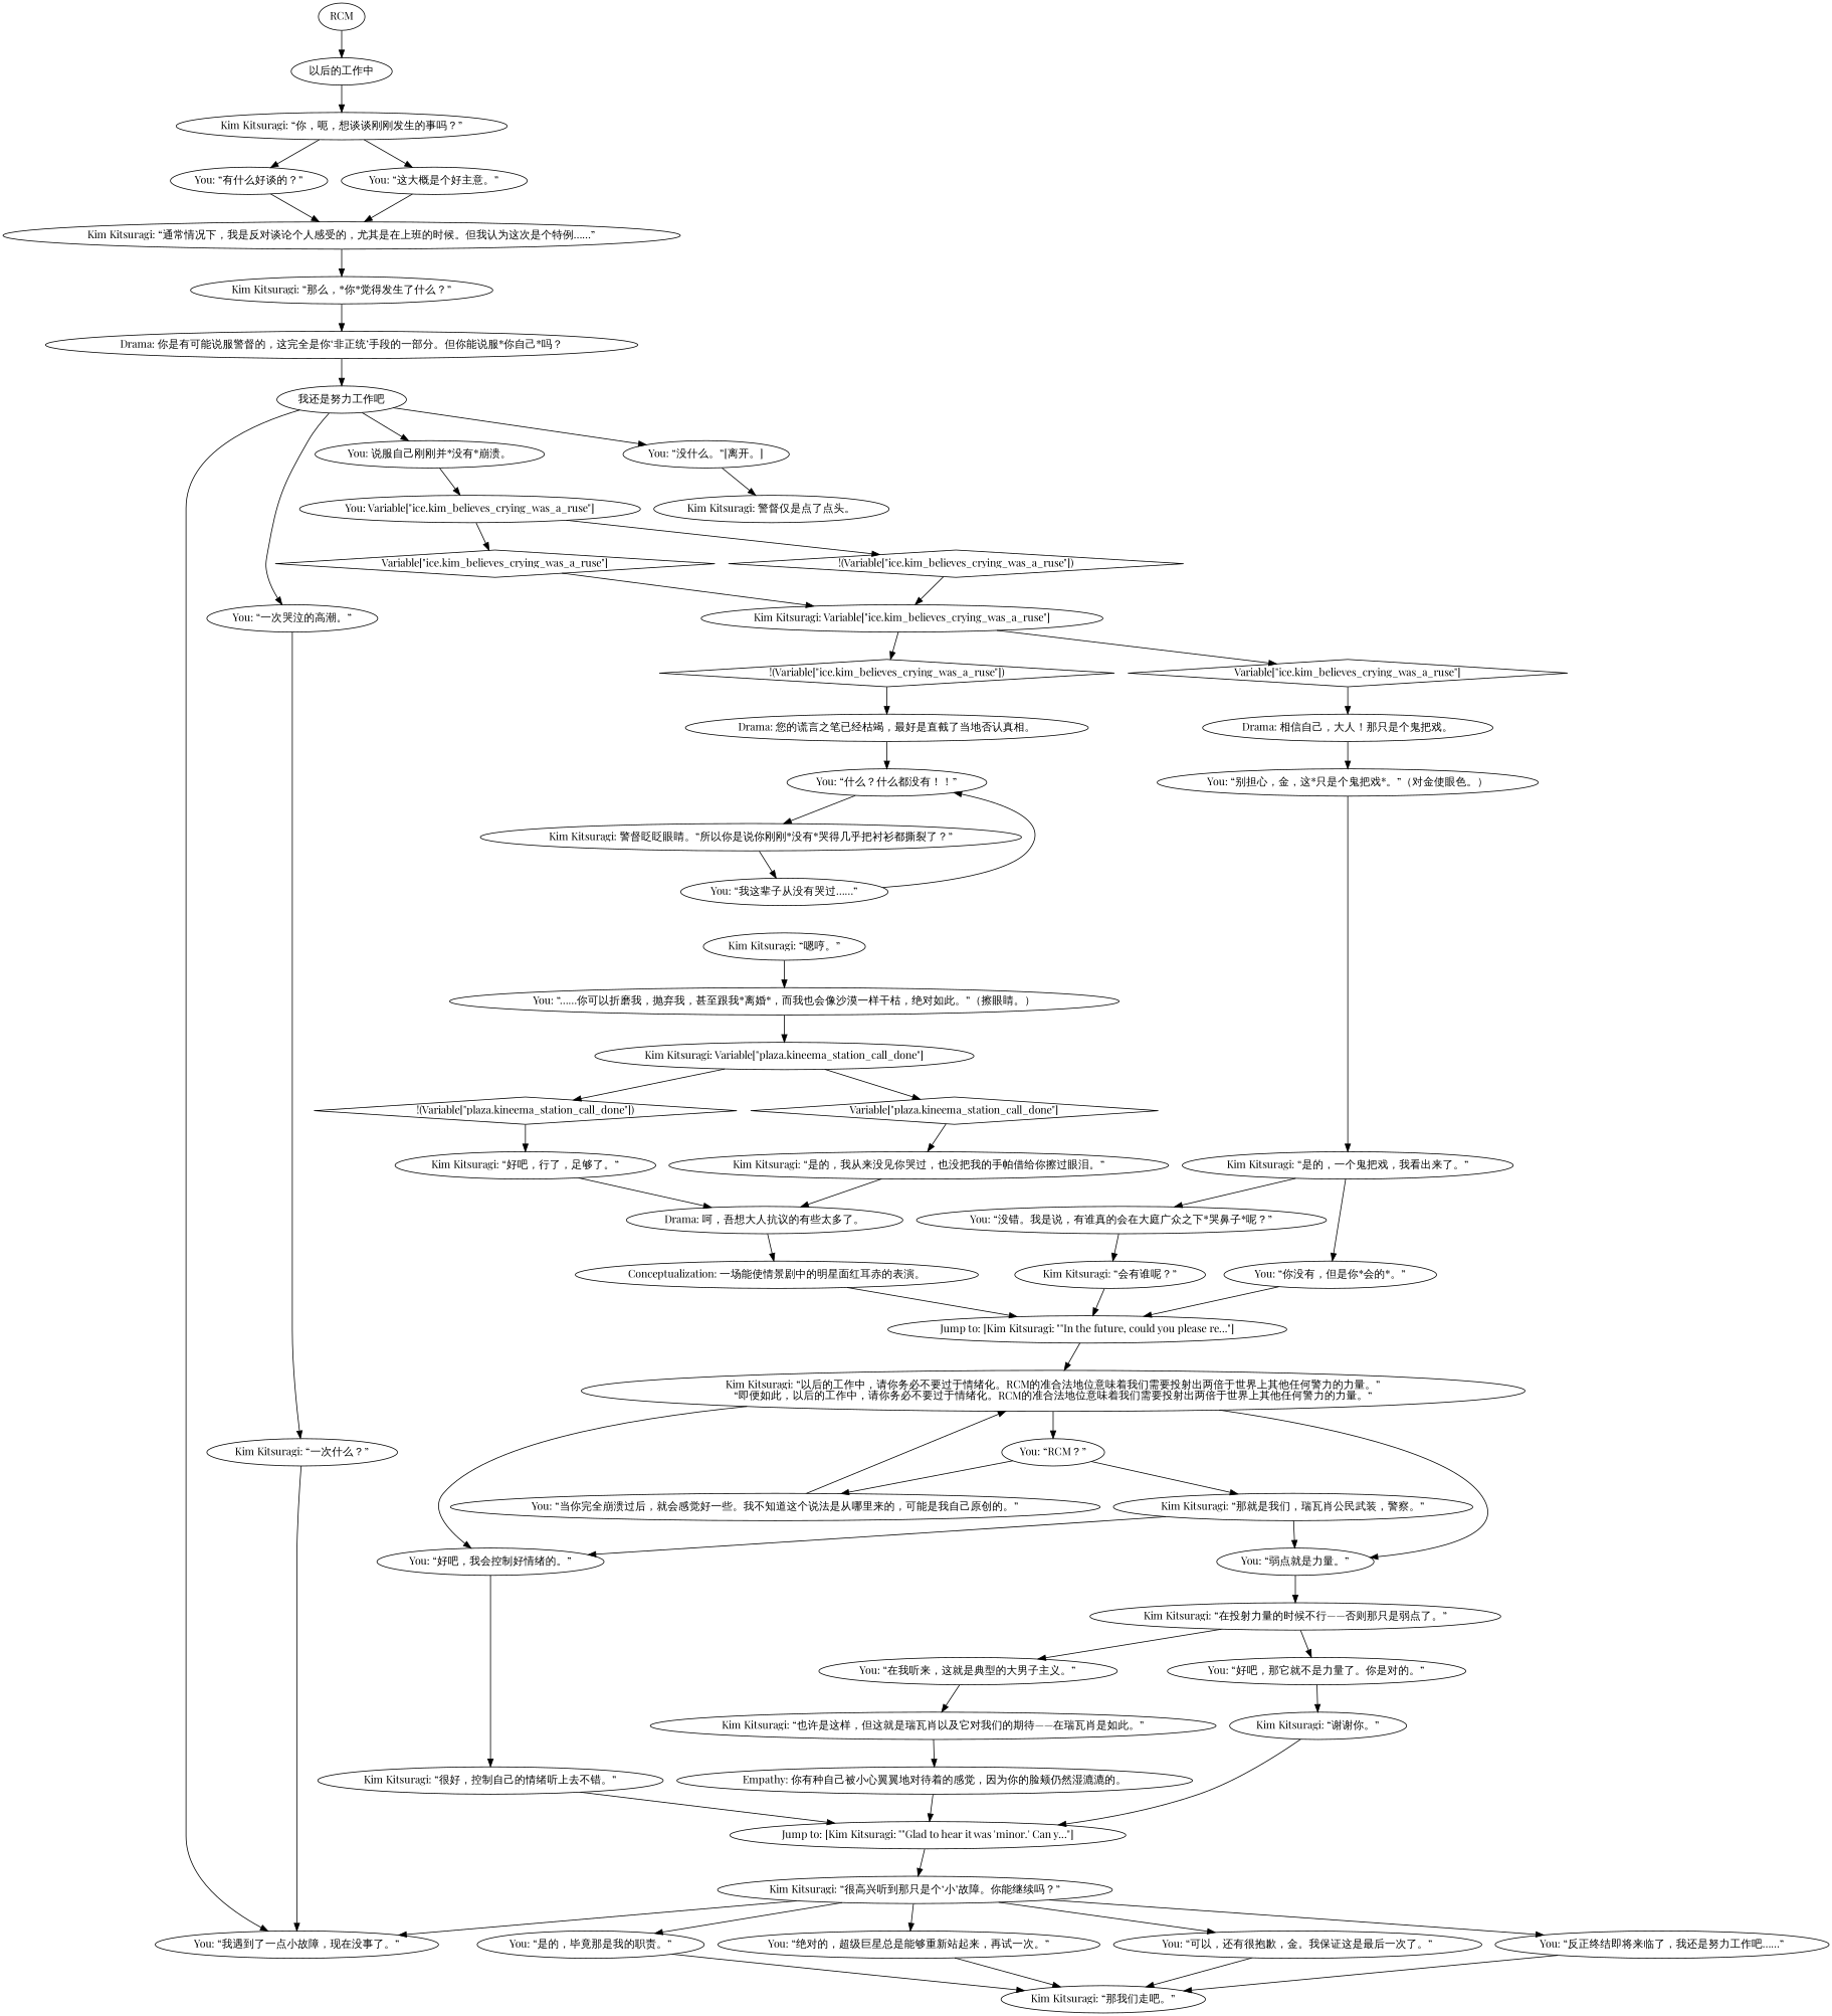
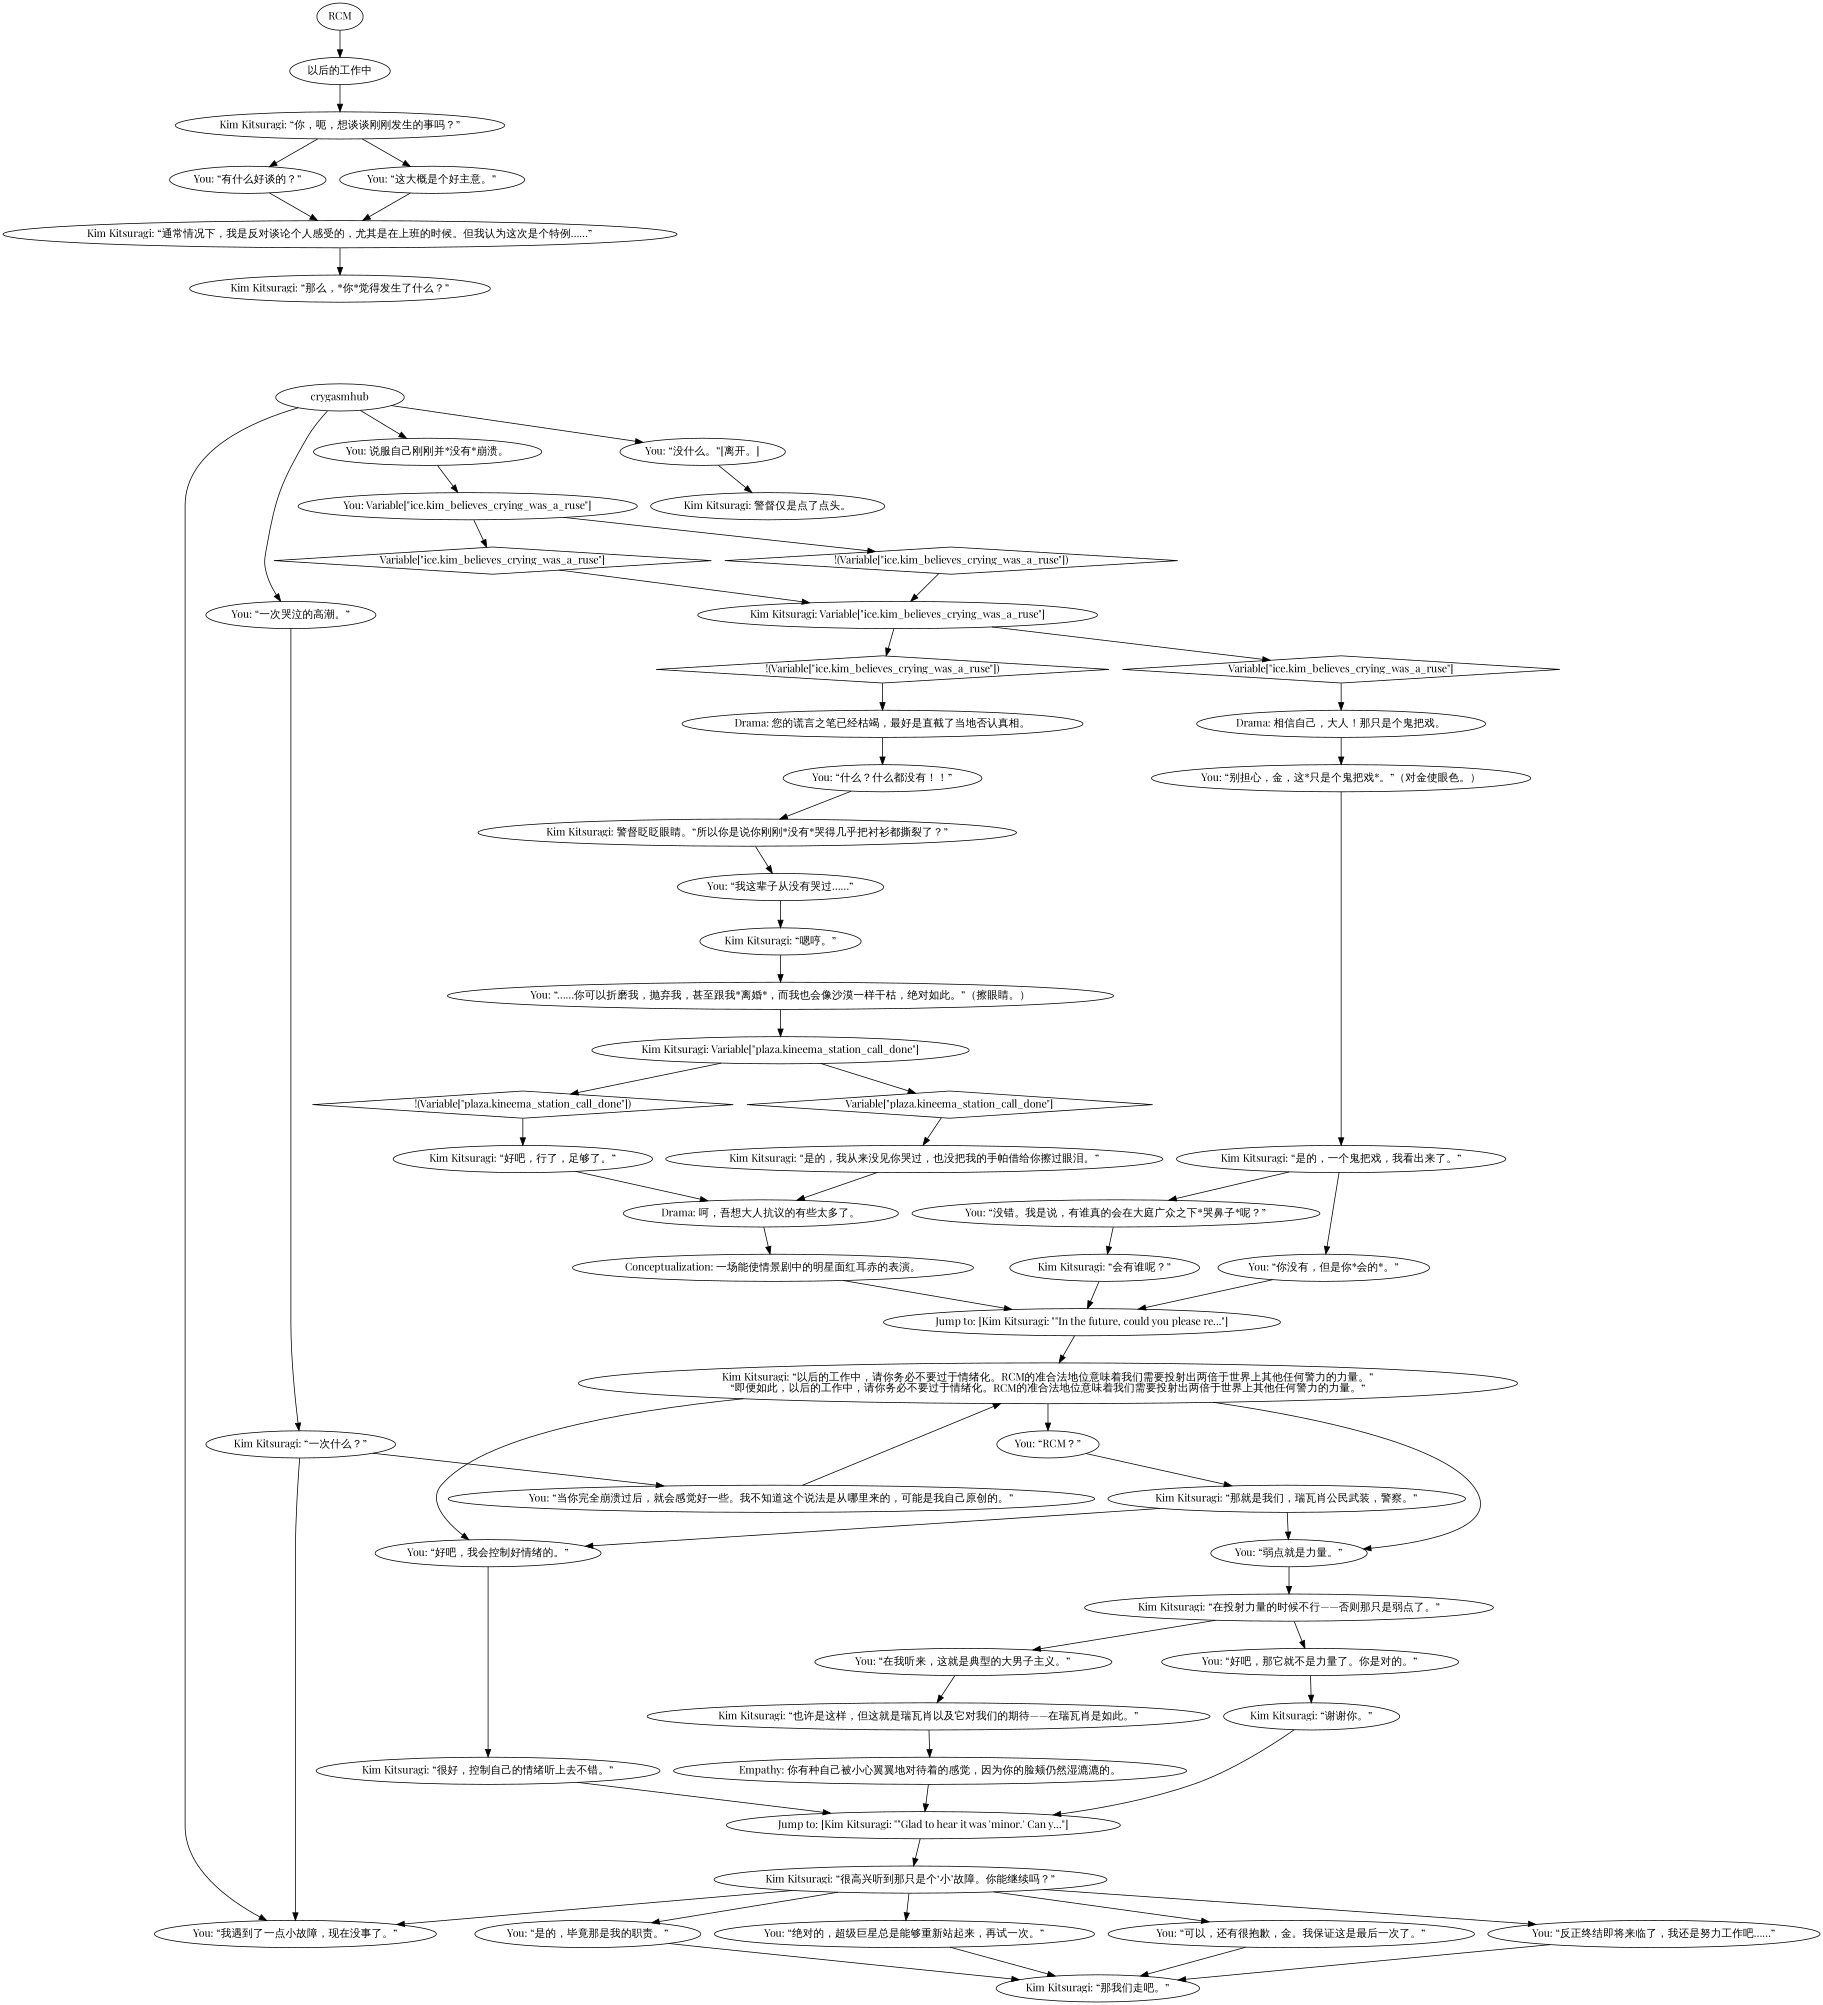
  digraph {
    fontname="Playfair Display"
    node [fontname="Playfair Display"]
    edge [fontname="Playfair Display"]
    n1 [label=RCM]
    n2 [label="以后的工作中"]
    n3 [label="Kim Kitsuragi: “你，呃，想谈谈刚刚发生的事吗？”"]
    n4 [label="You: “有什么好谈的？”"]
    n5 [label="You: “这大概是个好主意。”"]
    n6 [label="Kim Kitsuragi: “一次什么？”"]
    n7 [label="You: “我遇到了一点小故障，现在没事了。”"]
    n8 [label="You: “当你完全崩溃过后，就会感觉好一些。我不知道这个说法是从哪里来的，可能是我自己原创的。”"]
    n9 [label="Kim Kitsuragi: “以后的工作中，请你务必不要过于情绪化。RCM的准合法地位意味着我们需要投射出两倍于世界上其他任何警力的力量。”\n“即便如此，以后的工作中，请你务必不要过于情绪化。RCM的准合法地位意味着我们需要投射出两倍于世界上其他任何警力的力量。”"]
    n10 [label="You: “RCM？”"]
    n11 [label="You: “好吧，我会控制好情绪的。”"]
    n12 [label="You: “弱点就是力量。”"]
    n13 [label="Kim Kitsuragi: “那就是我们，瑞瓦肖公民武装，警察。”"]
    n14 [label="Kim Kitsuragi: “很好，控制自己的情绪听上去不错。”"]
    n15 [label="Kim Kitsuragi: “在投射力量的时候不行——否则那只是弱点了。”"]
    n16 [label="You: “在我听来，这就是典型的大男子主义。”"]
    n17 [label="Kim Kitsuragi: “也许是这样，但这就是瑞瓦肖以及它对我们的期待——在瑞瓦肖是如此。”"]
    n18 [label="Empathy: 你有种自己被小心翼翼地对待着的感觉，因为你的脸颊仍然湿漉漉的。"]
-   n19 [label="Drama: 你是有可能说服警督的，这完全是你‘非正统’手段的一部分。但你能说服*你自己*吗？"]
-   n20 [label="我还是努力工作吧"]
+   n20 [label=crygasmhub]
    n21 [label="You: 说服自己刚刚并*没有*崩溃。"]
    n22 [label="You: “一次哭泣的高潮。”"]
    n23 [label="You: “没什么。”[离开。]"]
    n24 [label="You: Variable[\"ice.kim_believes_crying_was_a_ruse\"]"]
    n25 [label="Kim Kitsuragi: 警督仅是点了点头。"]
    n26 [label="Kim Kitsuragi: “通常情况下，我是反对谈论个人感受的，尤其是在上班的时候。但我认为这次是个特例……”"]
    n27 [label="Kim Kitsuragi: “那么，*你*觉得发生了什么？”"]
    n28 [label="Kim Kitsuragi: “谢谢你。”"]
    n29 [label="Jump to: [Kim Kitsuragi: \"\"Glad to hear it was 'minor.' Can y...\"]"]
    n30 [label="Kim Kitsuragi: “很高兴听到那只是个‘小’故障。你能继续吗？”"]
    n31 [label="You: “可以，还有很抱歉，金。我保证这是最后一次了。”"]
    n32 [label="Kim Kitsuragi: “那我们走吧。”"]
    n33 [label="Variable[\"ice.kim_believes_crying_was_a_ruse\"]" shape=diamond]
    n34 [label="!(Variable[\"ice.kim_believes_crying_was_a_ruse\"])" shape=diamond]
    n35 [label="Kim Kitsuragi: Variable[\"ice.kim_believes_crying_was_a_ruse\"]"]
    n36 [label="Variable[\"ice.kim_believes_crying_was_a_ruse\"]" shape=diamond]
    n37 [label="!(Variable[\"ice.kim_believes_crying_was_a_ruse\"])" shape=diamond]
    n38 [label="Kim Kitsuragi: “嗯哼。”"]
    n39 [label="You: “……你可以折磨我，抛弃我，甚至跟我*离婚*，而我也会像沙漠一样干枯，绝对如此。”（擦眼睛。）"]
    n40 [label="Kim Kitsuragi: Variable[\"plaza.kineema_station_call_done\"]"]
    n41 [label="You: “没错。我是说，有谁真的会在大庭广众之下*哭鼻子*呢？”"]
    n42 [label="Kim Kitsuragi: “会有谁呢？”"]
    n43 [label="Jump to: [Kim Kitsuragi: \"\"In the future, could you please re...\"]"]
    n44 [label="You: “反正终结即将来临了，我还是努力工作吧……”"]
    n45 [label="You: “是的，毕竟那是我的职责。”"]
    n46 [label="You: “绝对的，超级巨星总是能够重新站起来，再试一次。”"]
    n47 [label="Variable[\"plaza.kineema_station_call_done\"]" shape=diamond]
    n48 [label="!(Variable[\"plaza.kineema_station_call_done\"])" shape=diamond]
    n49 [label="Kim Kitsuragi: “是的，一个鬼把戏，我看出来了。”"]
    n50 [label="You: “你没有，但是你*会的*。”"]
    n51 [label="Kim Kitsuragi: 警督眨眨眼睛。“所以你是说你刚刚*没有*哭得几乎把衬衫都撕裂了？”"]
    n52 [label="You: “我这辈子从没有哭过……”"]
    n53 [label="Drama: 相信自己，大人！那只是个鬼把戏。"]
    n54 [label="Drama: 您的谎言之笔已经枯竭，最好是直截了当地否认真相。"]
    n55 [label="You: “别担心，金，这*只是个鬼把戏*。”（对金使眼色。）"]
    n56 [label="You: “什么？什么都没有！！”"]
    n57 [label="Drama: 呵，吾想大人抗议的有些太多了。"]
    n58 [label="Conceptualization: 一场能使情景剧中的明星面红耳赤的表演。"]
    n59 [label="You: “好吧，那它就不是力量了。你是对的。”"]
    n60 [label="Kim Kitsuragi: “是的，我从来没见你哭过，也没把我的手帕借给你擦过眼泪。”"]
    n61 [label="Kim Kitsuragi: “好吧，行了，足够了。”"]
    n1 -> n2
    n2 -> n3
    n3 -> n4
    n3 -> n5
    n4 -> n26
    n5 -> n26
    n6 -> n7
-   n10 -> n8
+   n6 -> n8
    n8 -> n9
    n9 -> n10
    n9 -> n11
    n9 -> n12
    n10 -> n13
    n11 -> n14
    n12 -> n15
    n13 -> n11
    n13 -> n12
    n14 -> n29
    n15 -> n16
    n15 -> n59
    n16 -> n17
    n17 -> n18
    n18 -> n29
-   n19 -> n20
    n20 -> n7
    n20 -> n21
    n20 -> n22
    n20 -> n23
    n21 -> n24
    n22 -> n6
    n23 -> n25
    n24 -> n33
    n24 -> n34
    n26 -> n27
-   n27 -> n19
    n28 -> n29
    n29 -> n30
    n30 -> n7
    n30 -> n31
    n30 -> n44
    n30 -> n45
    n30 -> n46
    n31 -> n32
    n33 -> n35
    n34 -> n35
    n35 -> n36
    n35 -> n37
    n36 -> n53
    n37 -> n54
    n38 -> n39
    n39 -> n40
    n40 -> n47
    n40 -> n48
    n41 -> n42
    n42 -> n43
    n43 -> n9
    n44 -> n32
    n45 -> n32
    n46 -> n32
    n47 -> n60
    n48 -> n61
    n49 -> n41
    n49 -> n50
    n50 -> n43
    n51 -> n52
-   n52 -> n56
+   n52 -> n38
    n53 -> n55
    n54 -> n56
    n55 -> n49
    n56 -> n51
    n57 -> n58
    n58 -> n43
    n59 -> n28
    n60 -> n57
    n61 -> n57
  }
